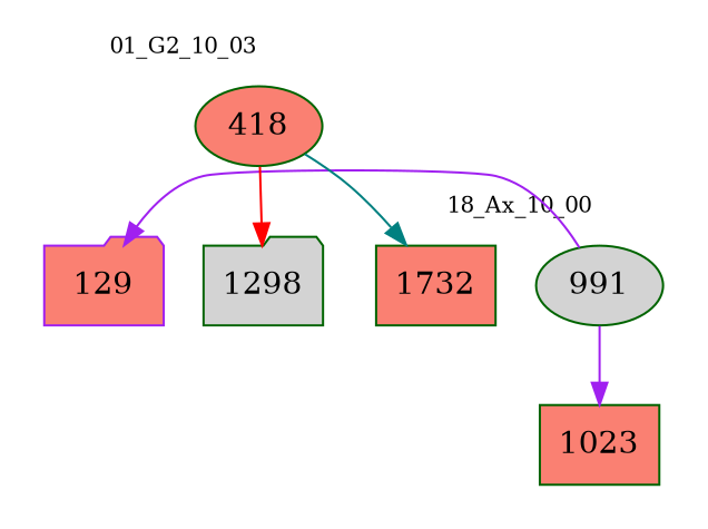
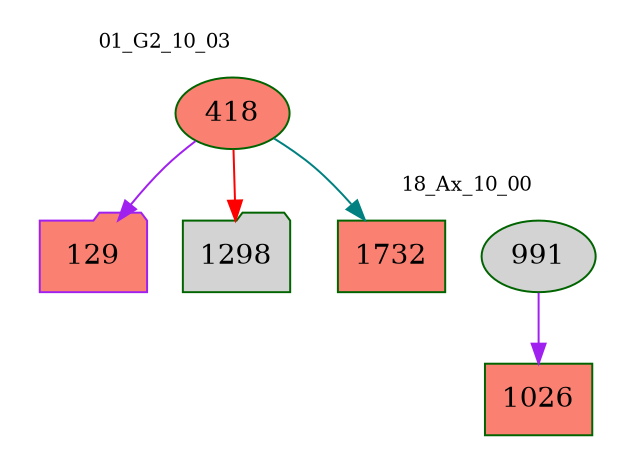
  digraph {
    node [color=darkgreen fillcolor=salmon shape=ellipse style=filled]
    edge [color=purple]
    n1 [fillcolor=lightgrey label=991]
-   n2 [label=1023 shape=box]
+   n2 [label=1026 shape=box]
    n3 [label=1732 shape=box]
    n4 [label=418]
    n5 [color=purple label=129 shape=folder]
    n6 [fillcolor=lightgrey label=1298 shape=folder]
    subgraph cluster_1 {
      color=white
      fontsize=10
      label="18_Ax_10_00"
      n1
      n2
      n3
    }
    subgraph cluster_2 {
      color=white
      fontsize=10
      label="01_G2_10_03"
      n4
      n5
      n6
    }
    n1 -> n2
    n4 -> n3 [color=teal]
-   n1 -> n5
+   n4 -> n5
    n4 -> n6 [color=red]
  }
